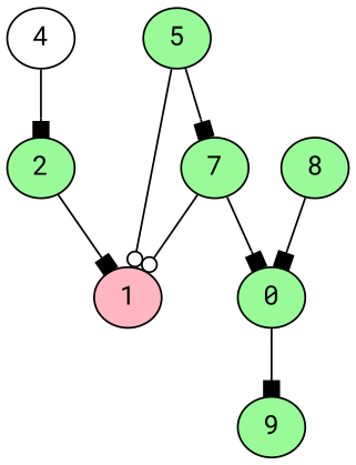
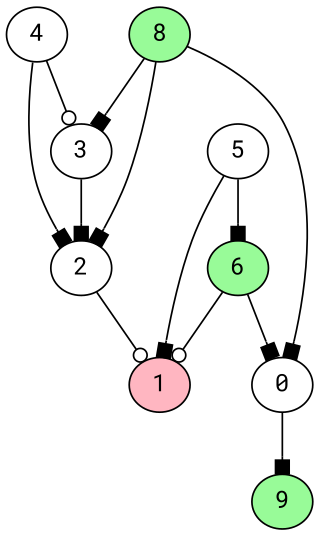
  digraph {
    fontname="Roboto Mono"
    splines=true
    node [fillcolor=white fontname="Roboto Mono" shape=ellipse style=filled]
    edge [arrowhead=box fontname="Roboto Mono"]
-   n1 [fillcolor=palegreen height=0.3 label=0 width=0.3]
+   n1 [height=0.3 label=0 width=0.3]
    n2 [fillcolor=palegreen height=0.3 label=9 width=0.3]
    n3 [fillcolor=lightpink height=0.3 label=1 width=0.3]
-   n4 [fillcolor=palegreen height=0.3 label=2 width=0.3]
+   n4 [height=0.3 label=2 width=0.3]
+   n5 [height=0.3 label=3 width=0.3]
    n6 [height=0.3 label=4 width=0.3]
-   n7 [fillcolor=palegreen height=0.3 label=5 width=0.3]
-   n8 [fillcolor=palegreen height=0.3 label=7 width=0.3]
+   n7 [height=0.3 label=5 width=0.3]
+   n8 [fillcolor=palegreen height=0.3 label=6 width=0.3]
    n9 [fillcolor=palegreen height=0.3 label=8 width=0.3]
    n1 -> n2
-   n4 -> n3
+   n4 -> n3 [arrowhead=odot]
+   n5 -> n4
    n6 -> n4
-   n7 -> n3 [arrowhead=odot]
+   n6 -> n5 [arrowhead=odot]
+   n7 -> n3
    n7 -> n8
    n8 -> n1
    n8 -> n3 [arrowhead=odot]
    n9 -> n1
+   n9 -> n4
+   n9 -> n5
  }
